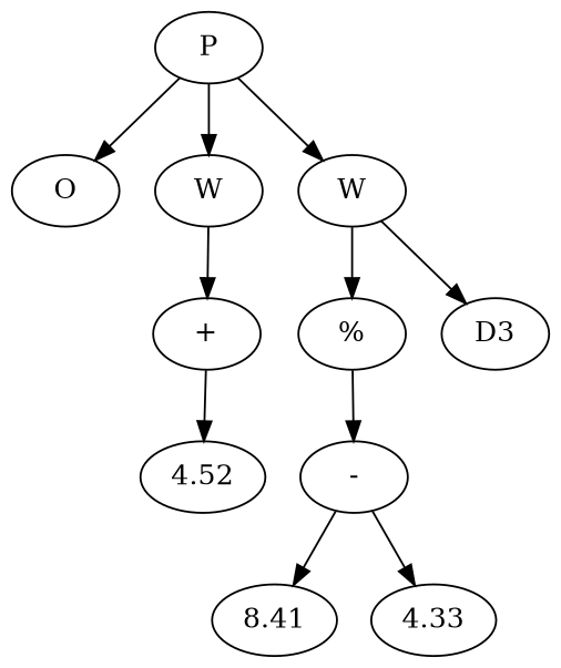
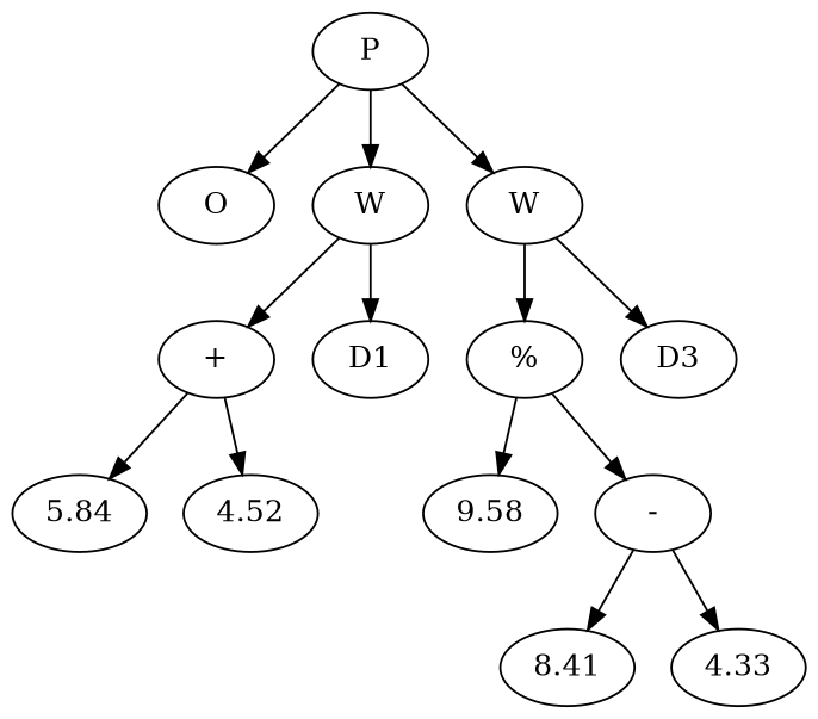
  digraph {
    n1 [label=O]
    n2 [label=P]
    n3 [label=W]
    n4 [label=W]
    n5 [label="+"]
+   n6 [label=D1]
    n7 [label="%"]
    n8 [label=D3]
+   n9 [label=5.84]
    n10 [label=4.52]
+   n11 [label=9.58]
    n12 [label="-"]
    n13 [label=8.41]
    n14 [label=4.33]
    n2 -> n1
    n2 -> n3
    n2 -> n4
    n3 -> n5
+   n3 -> n6
    n4 -> n7
    n4 -> n8
+   n5 -> n9
    n5 -> n10
+   n7 -> n11
    n7 -> n12
    n12 -> n13
    n12 -> n14
  }
